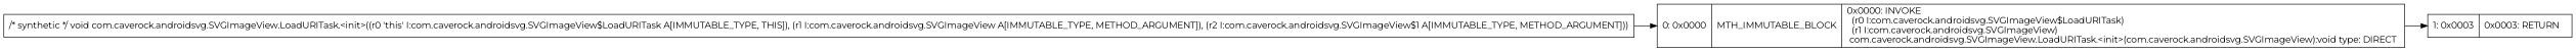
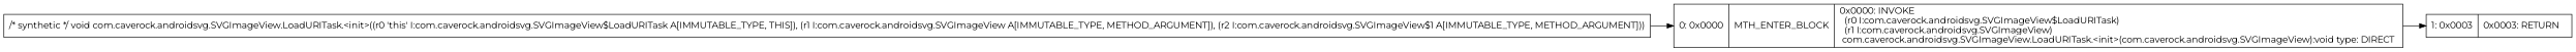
  digraph {
    rankdir=LR
    fontname=Montserrat
    node [shape=record fontname=Montserrat]
    edge [fontname=Montserrat]
-   n1 [label="{0\:\ 0x0000|MTH_IMMUTABLE_BLOCK\l|0x0000: INVOKE  \l  (r0 I:com.caverock.androidsvg.SVGImageView$LoadURITask)\l  (r1 I:com.caverock.androidsvg.SVGImageView)\l com.caverock.androidsvg.SVGImageView.LoadURITask.\<init\>(com.caverock.androidsvg.SVGImageView):void type: DIRECT \l}"]
+   n1 [label="{0\:\ 0x0000|MTH_ENTER_BLOCK\l|0x0000: INVOKE  \l  (r0 I:com.caverock.androidsvg.SVGImageView$LoadURITask)\l  (r1 I:com.caverock.androidsvg.SVGImageView)\l com.caverock.androidsvg.SVGImageView.LoadURITask.\<init\>(com.caverock.androidsvg.SVGImageView):void type: DIRECT \l}"]
    n2 [label="{1\:\ 0x0003|0x0003: RETURN   \l}"]
    n3 [label="{\/* synthetic *\/ void com.caverock.androidsvg.SVGImageView.LoadURITask.\<init\>((r0 'this' I:com.caverock.androidsvg.SVGImageView$LoadURITask A[IMMUTABLE_TYPE, THIS]), (r1 I:com.caverock.androidsvg.SVGImageView A[IMMUTABLE_TYPE, METHOD_ARGUMENT]), (r2 I:com.caverock.androidsvg.SVGImageView$1 A[IMMUTABLE_TYPE, METHOD_ARGUMENT])) }"]
    n1 -> n2
    n3 -> n1
  }
